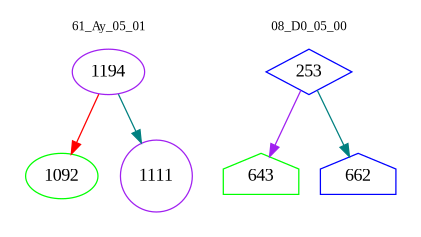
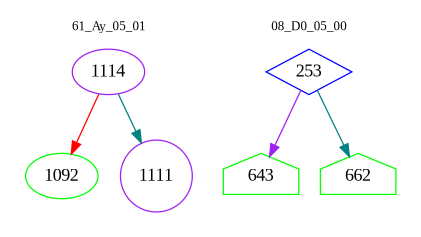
  digraph {
    fontname="Liberation Serif"
    node [color=purple fontname="Liberation Serif" shape=ellipse]
    edge [color=teal fontname="Liberation Serif"]
-   n1 [label=1194]
+   n1 [label=1114]
    n2 [color=green label=1092]
    n3 [label=1111 shape=circle]
    n4 [color=blue label=253 shape=diamond]
    n5 [color=green label=643 shape=house]
-   n6 [color=blue label=662 shape=house]
+   n6 [color=green label=662 shape=house]
    subgraph cluster_1 {
      color=white
      fontsize=10
      label="61_Ay_05_01"
      n1
      n2
      n3
    }
    subgraph cluster_2 {
      color=white
      fontsize=10
      label="08_D0_05_00"
      n4
      n5
      n6
    }
    n1 -> n2 [color=red]
    n1 -> n3
    n4 -> n5 [color=purple]
    n4 -> n6
  }
